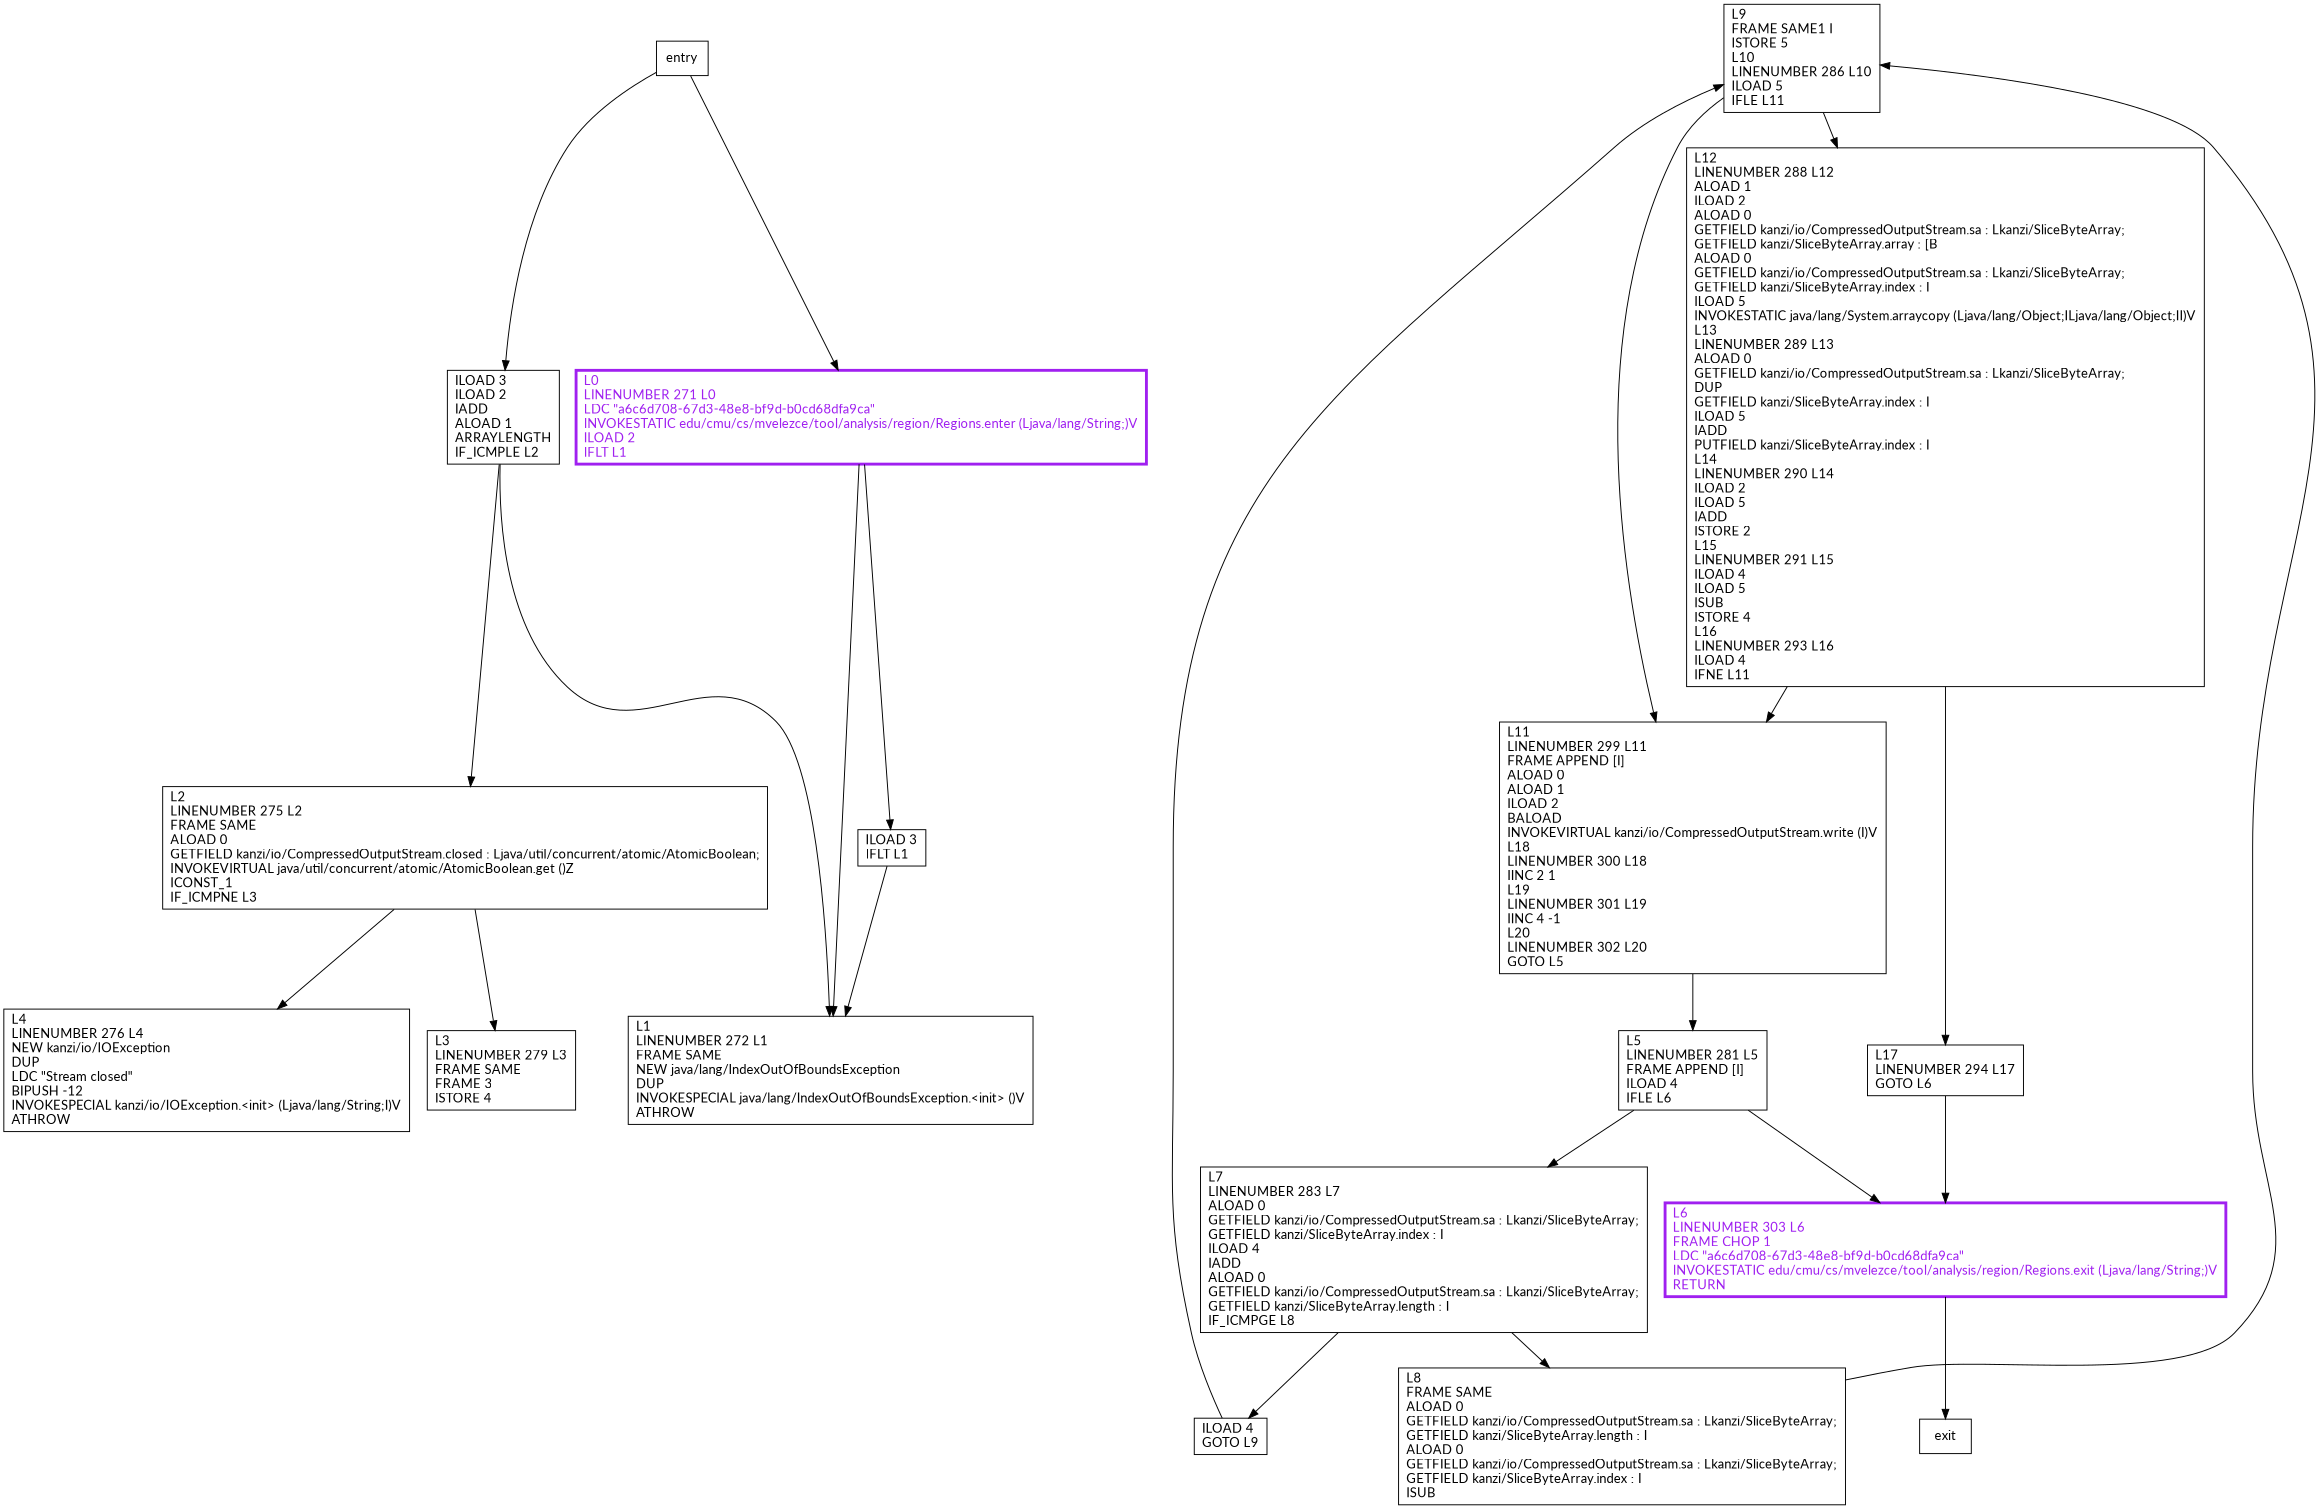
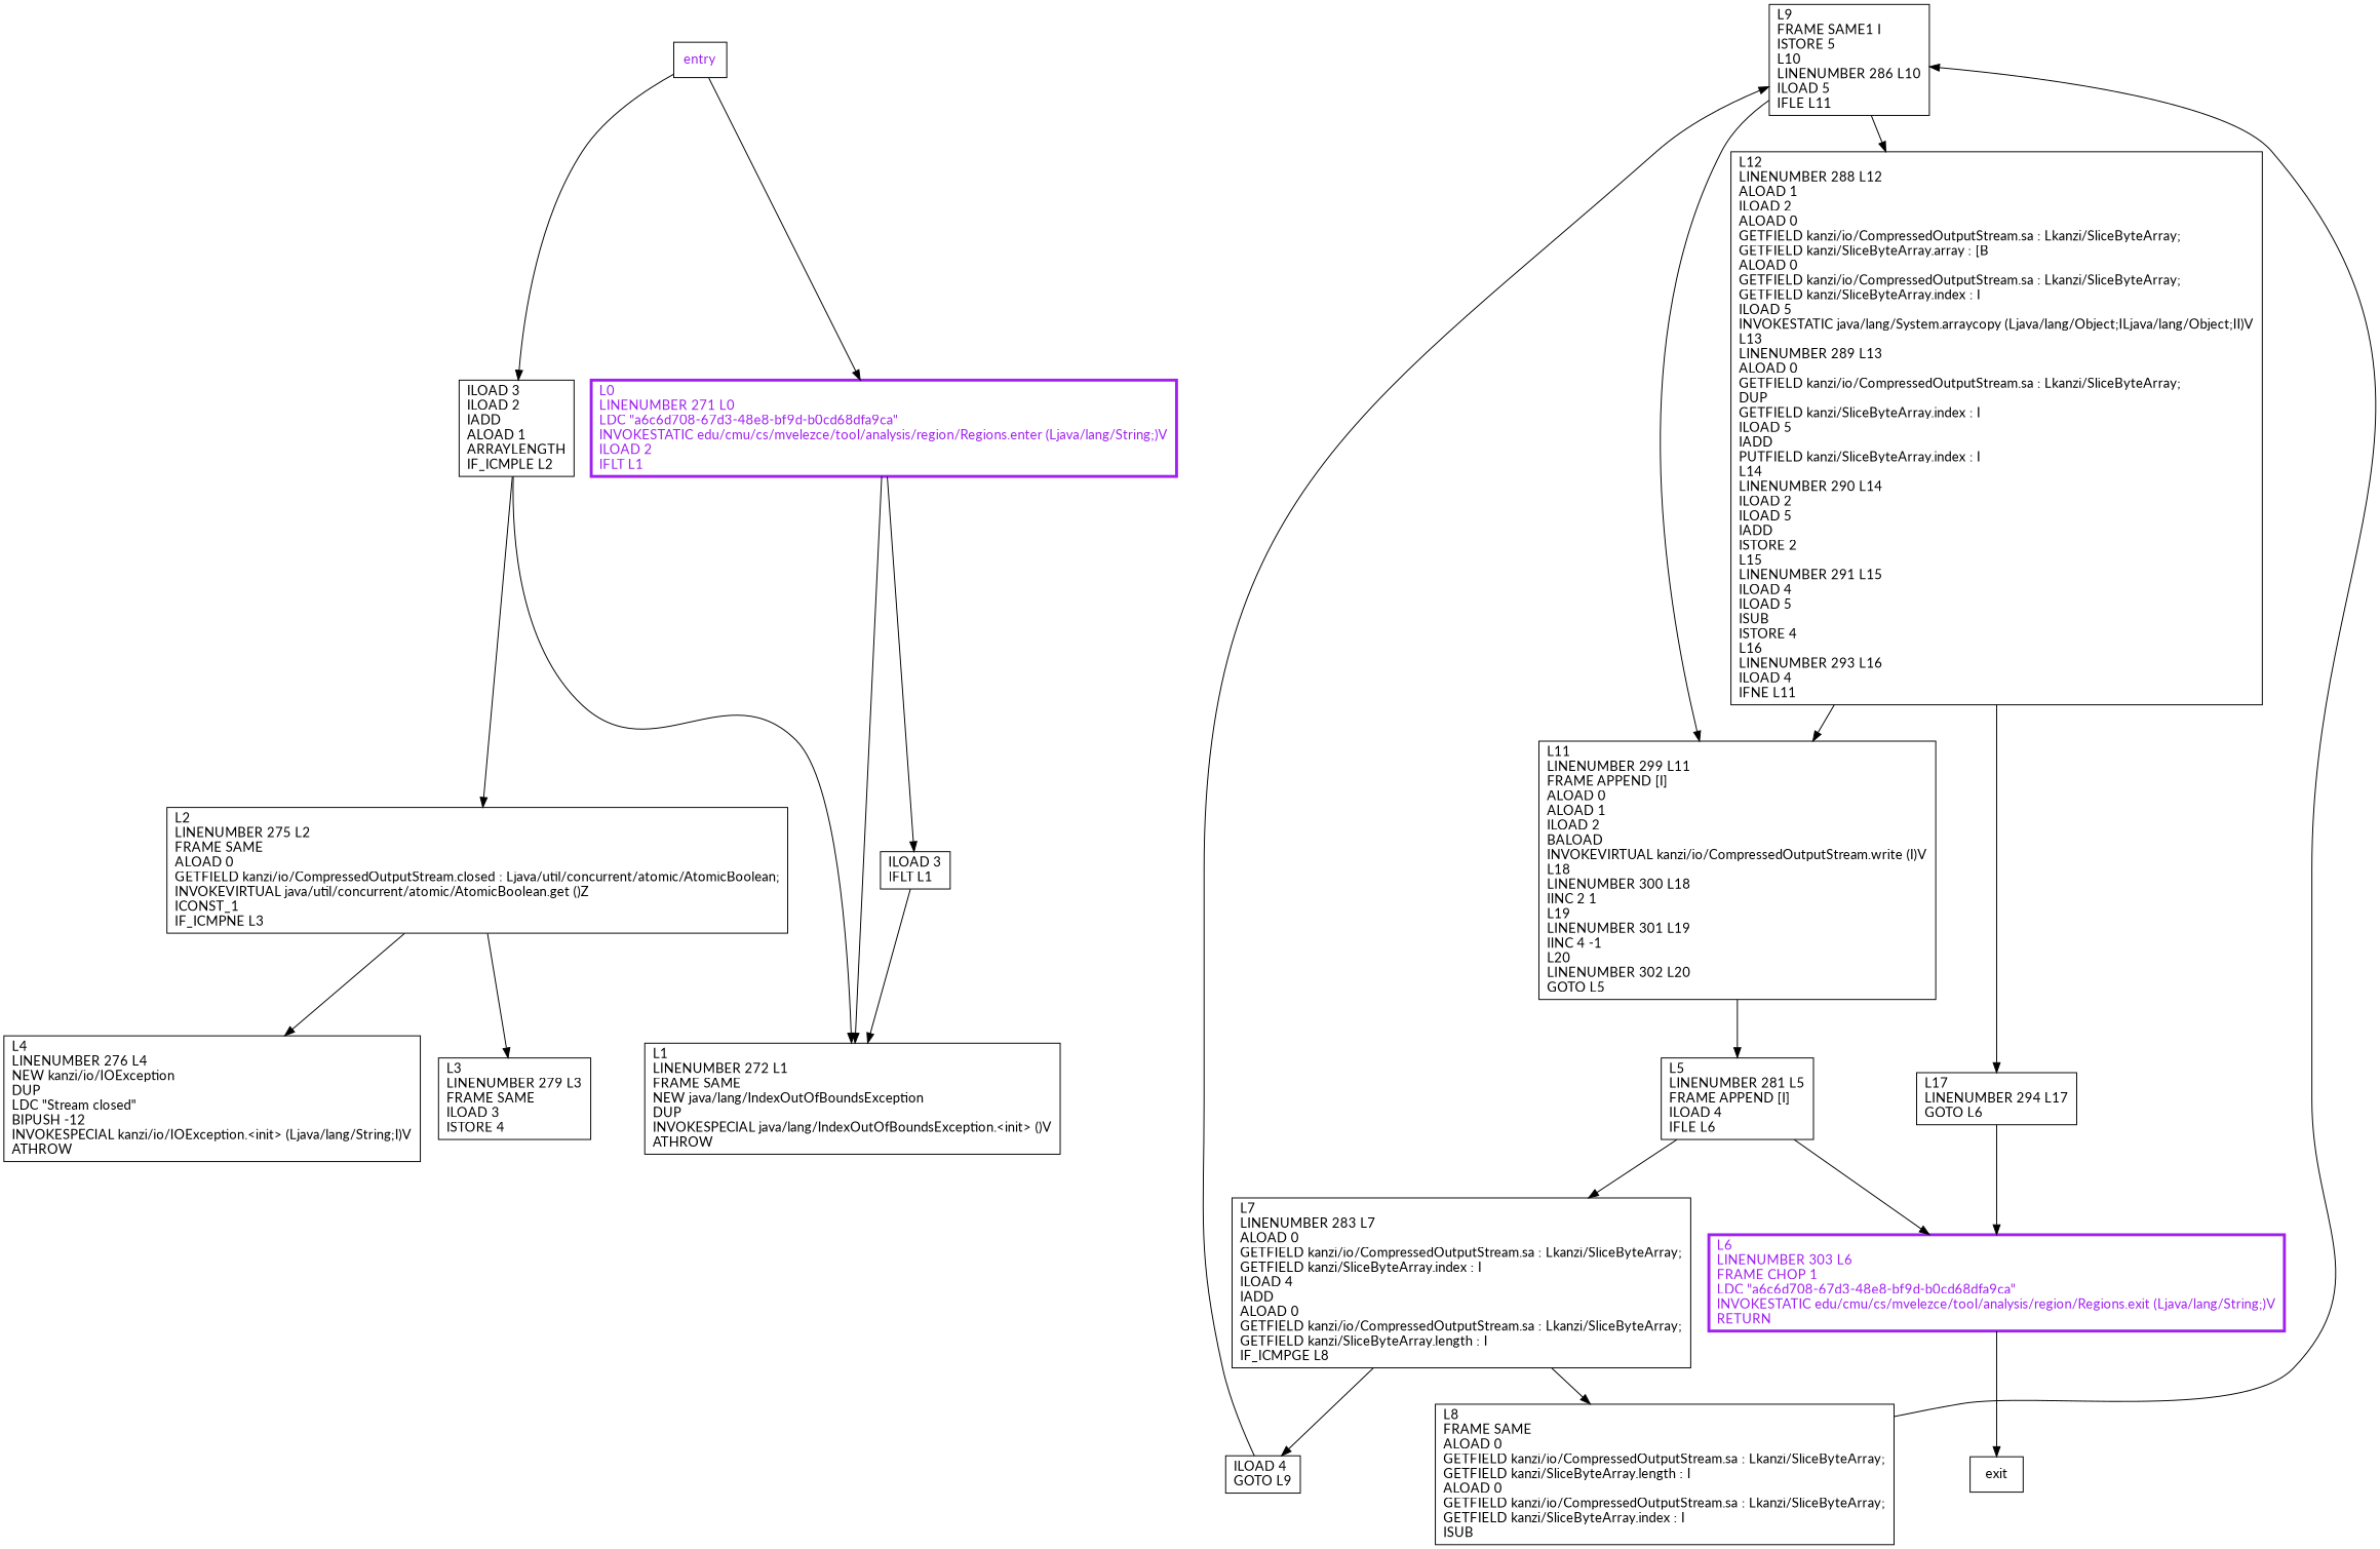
  digraph {
    fontname=Lato
    node [fontname=Lato shape=record]
    edge [fontname=Lato]
    n1 [label="ILOAD 3\lILOAD 2\lIADD\lALOAD 1\lARRAYLENGTH\lIF_ICMPLE L2\l"]
    n2 [label="L1\lLINENUMBER 272 L1\lFRAME SAME\lNEW java/lang/IndexOutOfBoundsException\lDUP\lINVOKESPECIAL java/lang/IndexOutOfBoundsException.\<init\> ()V\lATHROW\l"]
    n3 [label="L2\lLINENUMBER 275 L2\lFRAME SAME\lALOAD 0\lGETFIELD kanzi/io/CompressedOutputStream.closed : Ljava/util/concurrent/atomic/AtomicBoolean;\lINVOKEVIRTUAL java/util/concurrent/atomic/AtomicBoolean.get ()Z\lICONST_1\lIF_ICMPNE L3\l"]
    n4 [label="L4\lLINENUMBER 276 L4\lNEW kanzi/io/IOException\lDUP\lLDC \"Stream closed\"\lBIPUSH -12\lINVOKESPECIAL kanzi/io/IOException.\<init\> (Ljava/lang/String;I)V\lATHROW\l"]
-   n5 [label="L3\lLINENUMBER 279 L3\lFRAME SAME\lFRAME 3\lISTORE 4\l"]
+   n5 [label="L3\lLINENUMBER 279 L3\lFRAME SAME\lILOAD 3\lISTORE 4\l"]
    n6 [label="L9\lFRAME SAME1 I\lISTORE 5\lL10\lLINENUMBER 286 L10\lILOAD 5\lIFLE L11\l"]
    n7 [label="L12\lLINENUMBER 288 L12\lALOAD 1\lILOAD 2\lALOAD 0\lGETFIELD kanzi/io/CompressedOutputStream.sa : Lkanzi/SliceByteArray;\lGETFIELD kanzi/SliceByteArray.array : [B\lALOAD 0\lGETFIELD kanzi/io/CompressedOutputStream.sa : Lkanzi/SliceByteArray;\lGETFIELD kanzi/SliceByteArray.index : I\lILOAD 5\lINVOKESTATIC java/lang/System.arraycopy (Ljava/lang/Object;ILjava/lang/Object;II)V\lL13\lLINENUMBER 289 L13\lALOAD 0\lGETFIELD kanzi/io/CompressedOutputStream.sa : Lkanzi/SliceByteArray;\lDUP\lGETFIELD kanzi/SliceByteArray.index : I\lILOAD 5\lIADD\lPUTFIELD kanzi/SliceByteArray.index : I\lL14\lLINENUMBER 290 L14\lILOAD 2\lILOAD 5\lIADD\lISTORE 2\lL15\lLINENUMBER 291 L15\lILOAD 4\lILOAD 5\lISUB\lISTORE 4\lL16\lLINENUMBER 293 L16\lILOAD 4\lIFNE L11\l"]
    n8 [label="L11\lLINENUMBER 299 L11\lFRAME APPEND [I]\lALOAD 0\lALOAD 1\lILOAD 2\lBALOAD\lINVOKEVIRTUAL kanzi/io/CompressedOutputStream.write (I)V\lL18\lLINENUMBER 300 L18\lIINC 2 1\lL19\lLINENUMBER 301 L19\lIINC 4 -1\lL20\lLINENUMBER 302 L20\lGOTO L5\l"]
    n9 [label="L17\lLINENUMBER 294 L17\lGOTO L6\l"]
    n10 [label="L5\lLINENUMBER 281 L5\lFRAME APPEND [I]\lILOAD 4\lIFLE L6\l"]
    n11 [label="ILOAD 4\lGOTO L9\l"]
    n12 [label="L7\lLINENUMBER 283 L7\lALOAD 0\lGETFIELD kanzi/io/CompressedOutputStream.sa : Lkanzi/SliceByteArray;\lGETFIELD kanzi/SliceByteArray.index : I\lILOAD 4\lIADD\lALOAD 0\lGETFIELD kanzi/io/CompressedOutputStream.sa : Lkanzi/SliceByteArray;\lGETFIELD kanzi/SliceByteArray.length : I\lIF_ICMPGE L8\l"]
    n13 [color=purple fontcolor=purple label="L6\lLINENUMBER 303 L6\lFRAME CHOP 1\lLDC \"a6c6d708-67d3-48e8-bf9d-b0cd68dfa9ca\"\lINVOKESTATIC edu/cmu/cs/mvelezce/tool/analysis/region/Regions.exit (Ljava/lang/String;)V\lRETURN\l" penwidth=3]
    n14 [label="L8\lFRAME SAME\lALOAD 0\lGETFIELD kanzi/io/CompressedOutputStream.sa : Lkanzi/SliceByteArray;\lGETFIELD kanzi/SliceByteArray.length : I\lALOAD 0\lGETFIELD kanzi/io/CompressedOutputStream.sa : Lkanzi/SliceByteArray;\lGETFIELD kanzi/SliceByteArray.index : I\lISUB\l"]
    n15 [color=purple fontcolor=purple label="L0\lLINENUMBER 271 L0\lLDC \"a6c6d708-67d3-48e8-bf9d-b0cd68dfa9ca\"\lINVOKESTATIC edu/cmu/cs/mvelezce/tool/analysis/region/Regions.enter (Ljava/lang/String;)V\lILOAD 2\lIFLT L1\l" penwidth=3]
    n16 [label="ILOAD 3\lIFLT L1\l"]
    exit
-   entry
+   entry [fontcolor=purple]
    n1 -> n2
    n1 -> n3
    n3 -> n4
    n3 -> n5
    n6 -> n7
    n6 -> n8
    n7 -> n8
    n7 -> n9
    n8 -> n10
    n9 -> n13
    n10 -> n12
    n10 -> n13
    n11 -> n6
    n12 -> n11
    n12 -> n14
    n13 -> exit
    n14 -> n6
    n15 -> n2
    n15 -> n16
    n16 -> n2
    entry -> n1
    entry -> n15
  }
